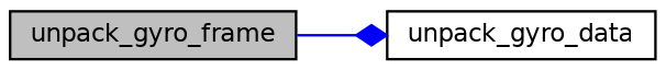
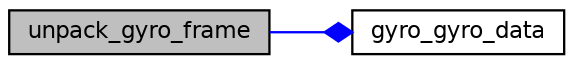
  digraph {
    rankdir=LR
    node [color=black fontname=Helvetica fontsize=10 shape=record style=filled]
    n1 [fillcolor=grey75 fontcolor=black height=0.2 label=unpack_gyro_frame width=0.4]
-   n2 [fillcolor=white height=0.2 label=unpack_gyro_data width=0.4]
+   n2 [fillcolor=white height=0.2 label=gyro_gyro_data width=0.4]
    n1 -> n2 [color=blue fontname=Helvetica fontsize=10 labelfontname=Helvetica labelfontsize=10 style=solid arrowhead=diamond]
  }
